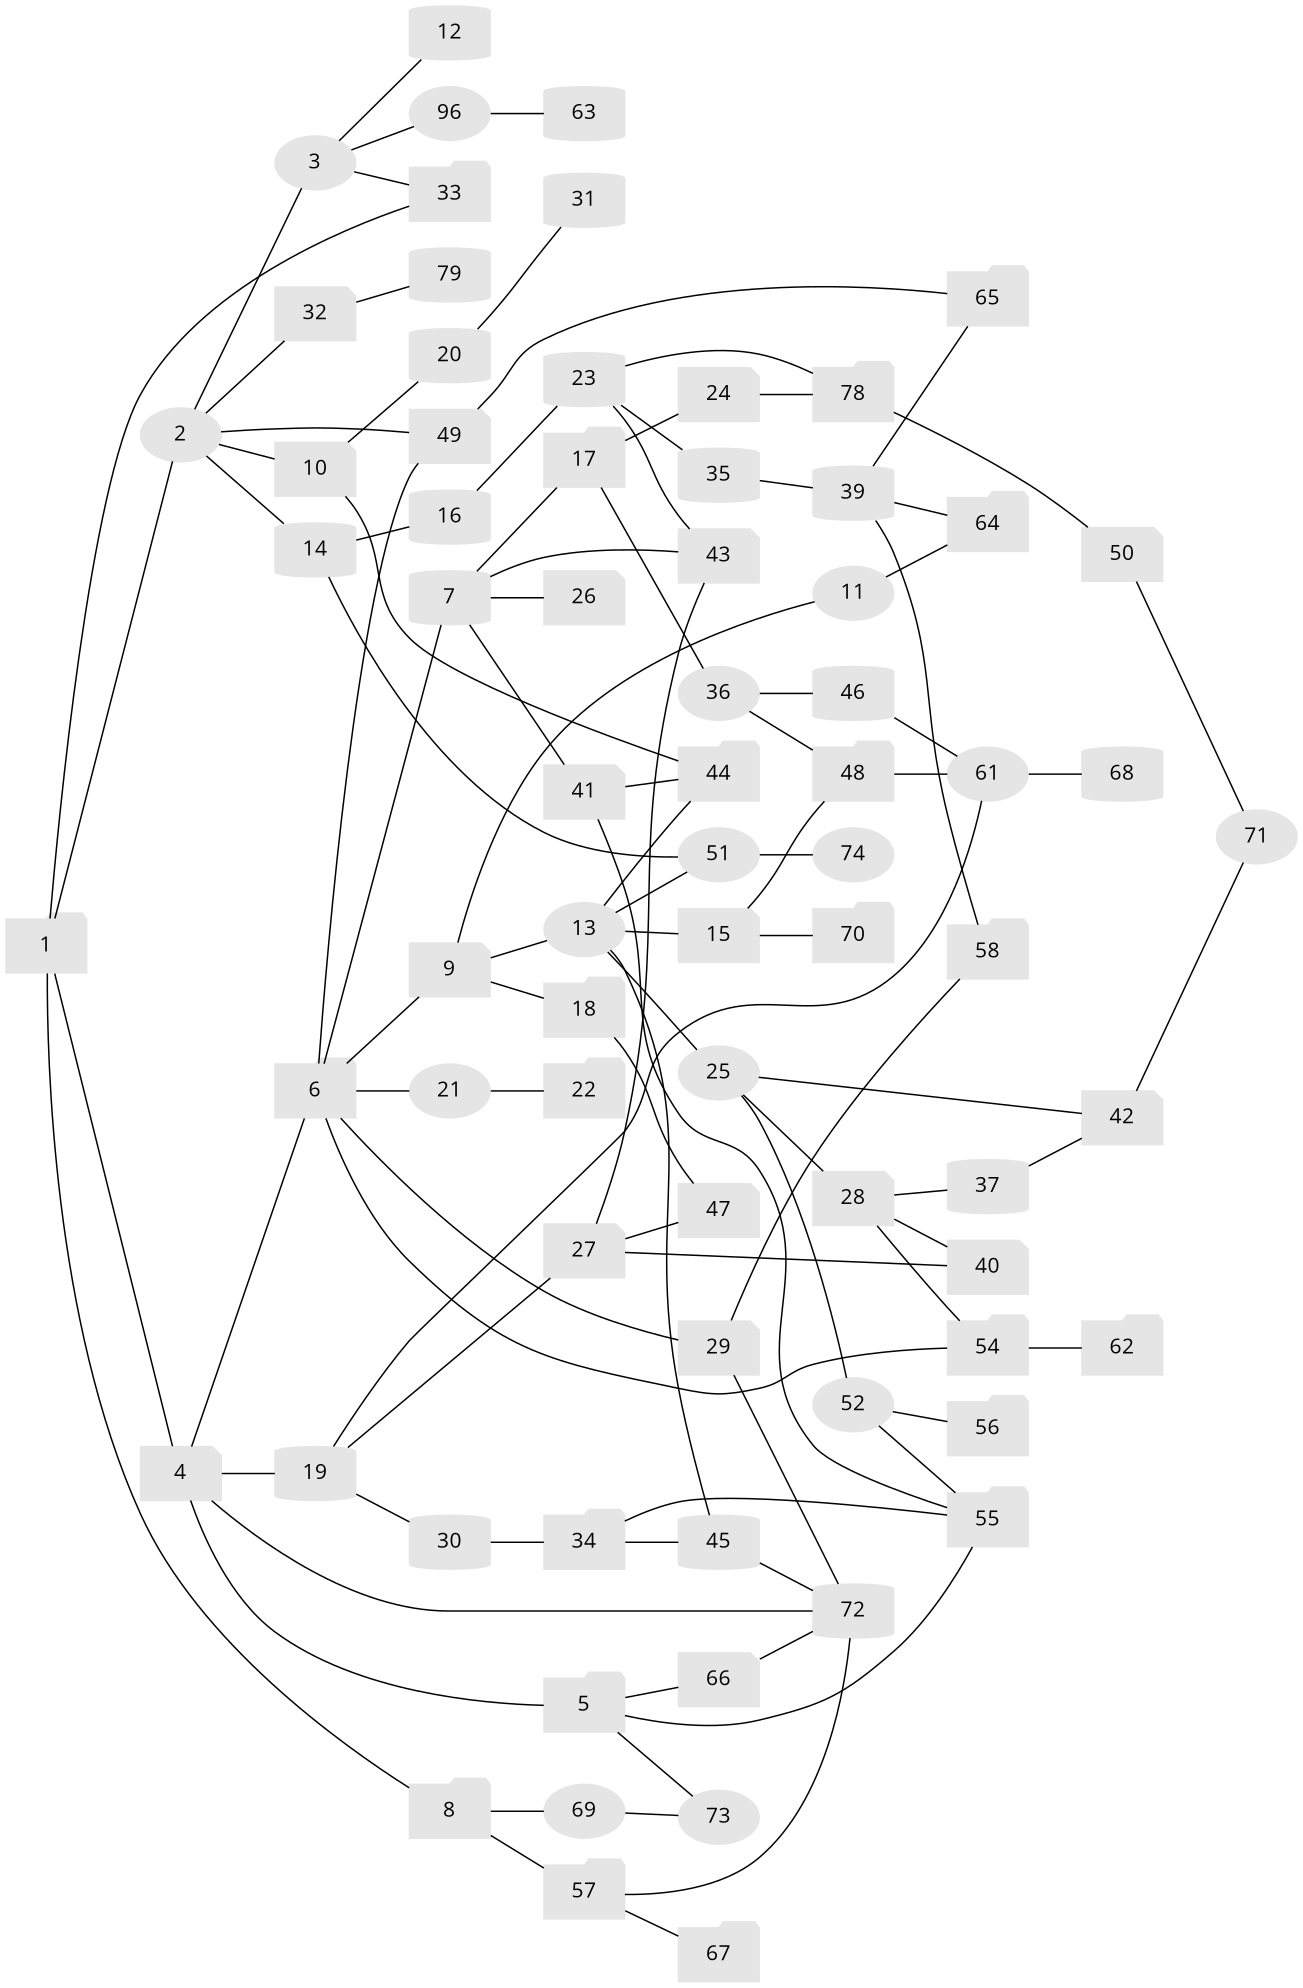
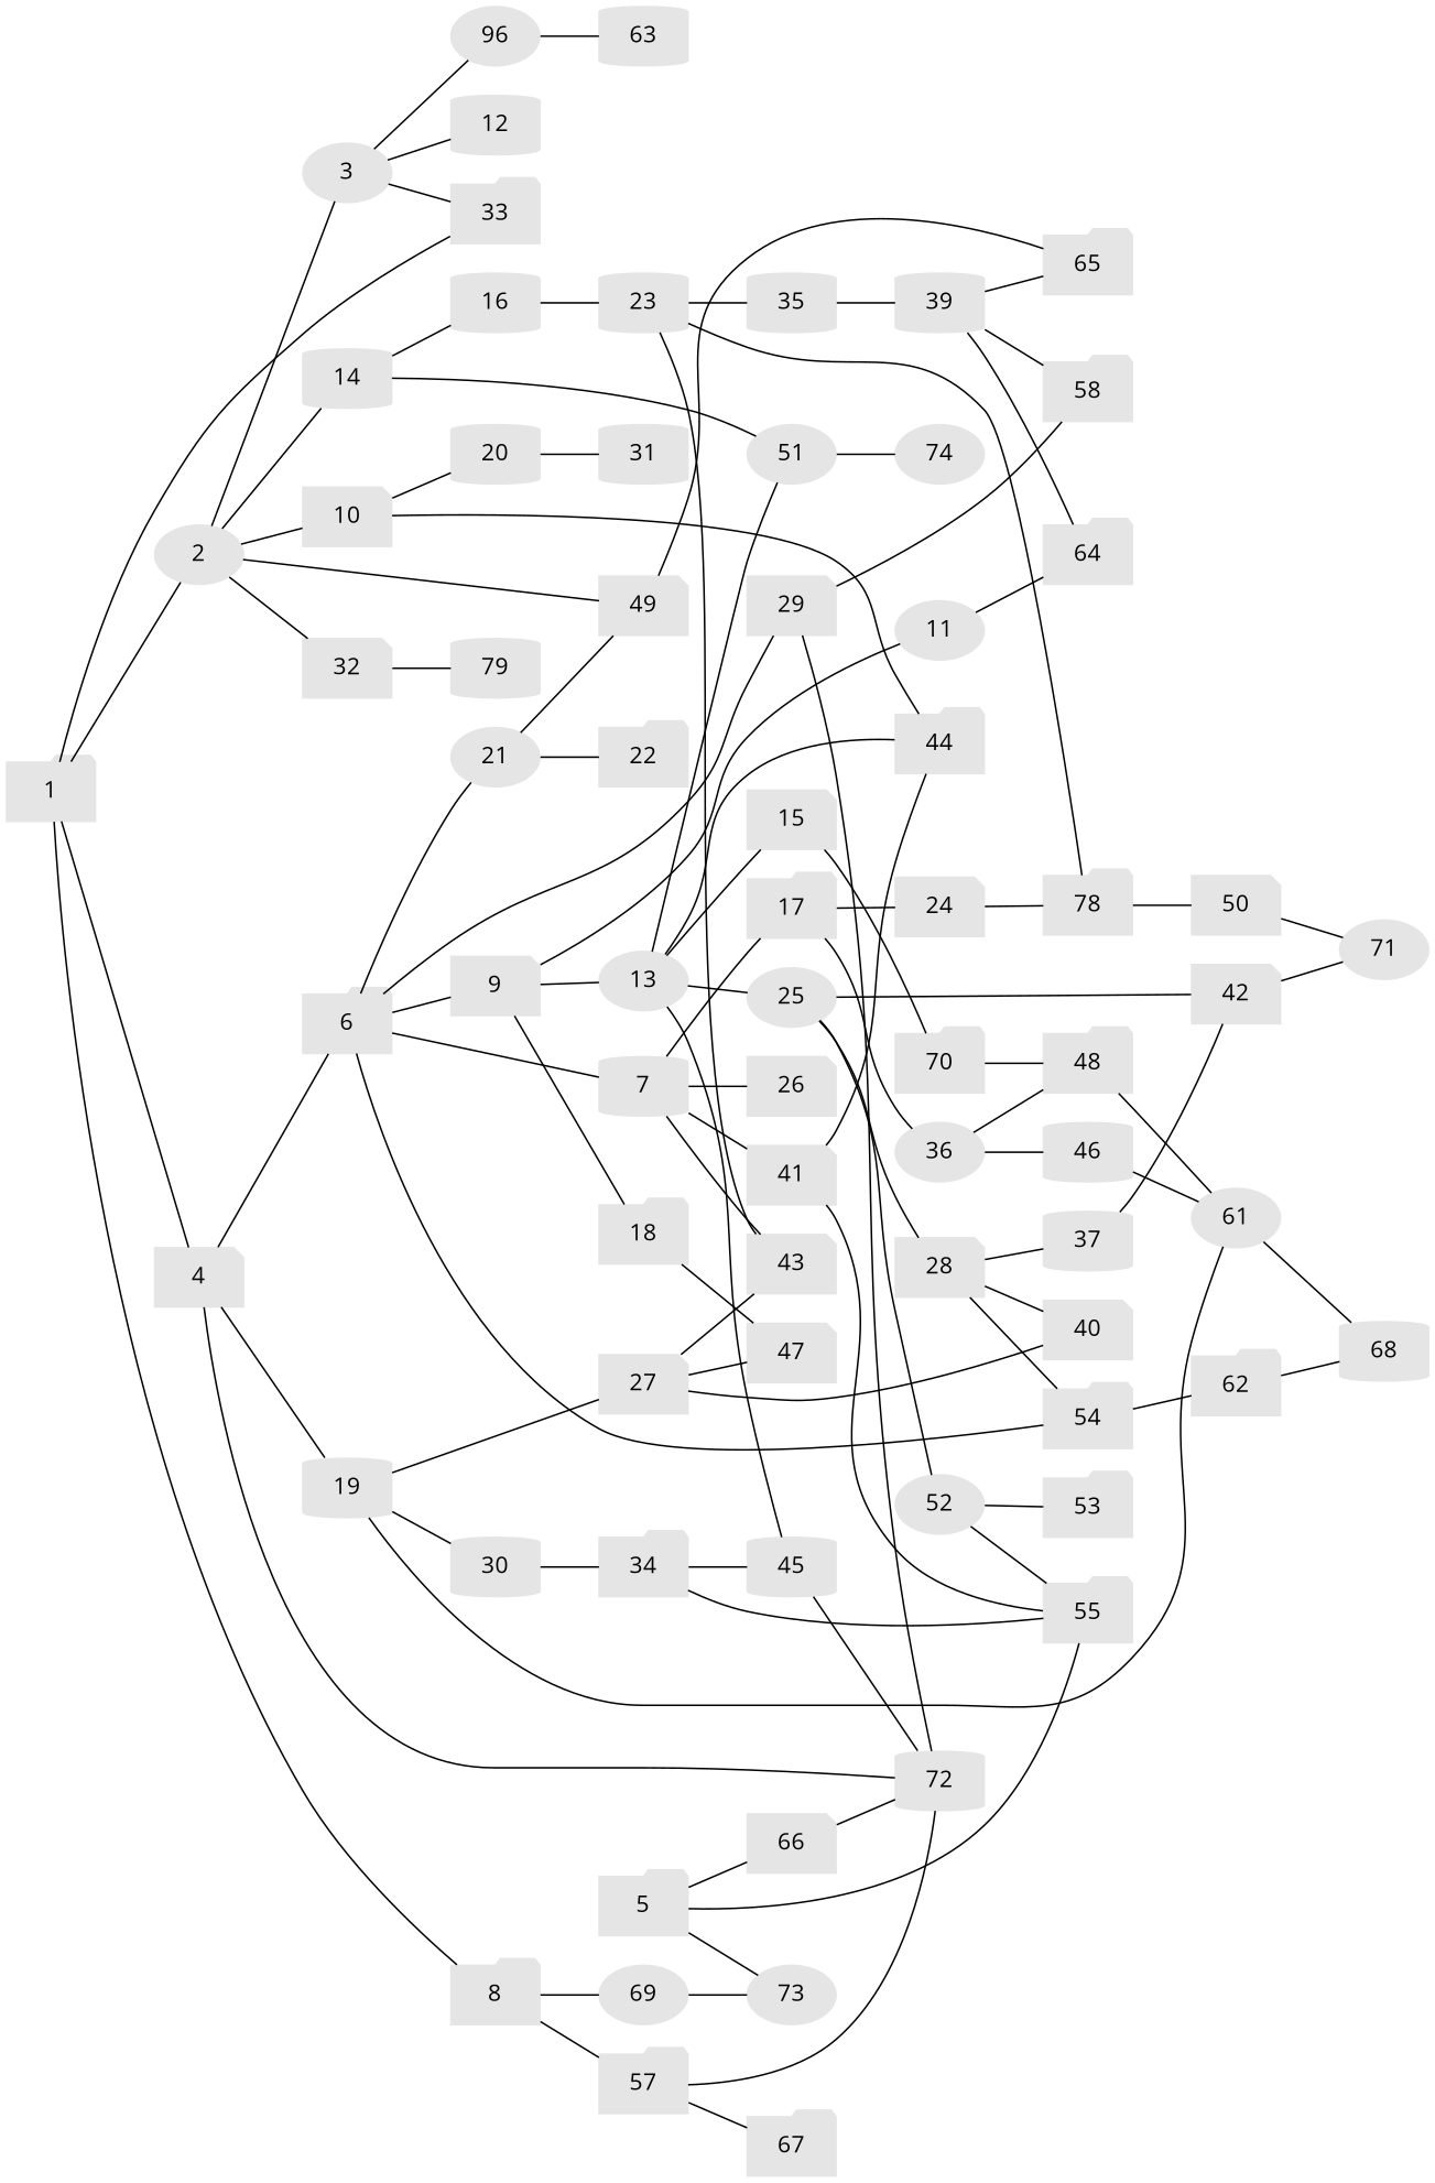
  graph {
    fontname="Open Sans"
    rankdir=LR
    node [color=gray90 fontname="Open Sans" shape=folder style=filled]
    edge [fontname="Open Sans"]
    2 [shape=ellipse]
    1
    4 [shape=note]
    8
    33
    3 [shape=ellipse]
    10 [shape=note]
    14 [shape=cylinder]
    32 [shape=note]
    49 [shape=note]
    5
    6
    19 [shape=cylinder]
    72 [shape=cylinder]
    57
    69 [shape=ellipse]
    12 [shape=cylinder]
    n18 [label=96 shape=ellipse]
    20 [shape=cylinder]
    44
    51 [shape=ellipse]
    16 [shape=cylinder]
    n23 [label=79 shape=cylinder]
    65
    63 [shape=cylinder]
    55
    66 [shape=note]
    73 [shape=ellipse]
    7 [shape=cylinder]
    9 [shape=note]
    21 [shape=ellipse]
    29 [shape=note]
    54
    27 [shape=note]
    30 [shape=cylinder]
    61 [shape=ellipse]
    17
    26 [shape=note]
    41 [shape=note]
    43 [shape=note]
    11 [shape=ellipse]
    13 [shape=ellipse]
    18
    22
    58
    62
    24 [shape=note]
    36 [shape=ellipse]
    67
    64
    15 [shape=note]
    25 [shape=ellipse]
    45 [shape=cylinder]
    47 [shape=note]
    31 [shape=cylinder]
    48
    70
    28 [shape=note]
    42 [shape=note]
    52 [shape=ellipse]
    74 [shape=ellipse]
    23 [shape=cylinder]
    35 [shape=cylinder]
    n64 [label=78]
    46 [shape=cylinder]
    40 [shape=note]
    34
    68 [shape=cylinder]
    39 [shape=cylinder]
    50 [shape=note]
    37 [shape=cylinder]
    71 [shape=ellipse]
-   53 [label=56]
+   53
    2 -- 3
    2 -- 10
    2 -- 14
    2 -- 32
    2 -- 49
    1 -- 2
    1 -- 4
    1 -- 8
    1 -- 33
-   4 -- 5
    4 -- 6
    4 -- 19
    4 -- 72
    8 -- 57
    8 -- 69
    3 -- 33
    3 -- 12
    3 -- n18
    10 -- 20
    10 -- 44
    14 -- 51
    14 -- 16
    32 -- n23
    49 -- 65
    5 -- 55
    5 -- 66
    5 -- 73
-   6 -- 49
+   21 -- 49
    6 -- 7
    6 -- 9
    6 -- 21
    6 -- 29
    6 -- 54
    19 -- 27
    19 -- 30
    19 -- 61
    57 -- 72
    57 -- 67
    69 -- 73
    n18 -- 63
    20 -- 31
    51 -- 74
    16 -- 23
    66 -- 72
    7 -- 17
    7 -- 26
    7 -- 41
    7 -- 43
    9 -- 11
    9 -- 13
    9 -- 18
    21 -- 22
    29 -- 72
    29 -- 58
    54 -- 62
    27 -- 43
    27 -- 47
    27 -- 40
    30 -- 34
    61 -- 68
    17 -- 24
    17 -- 36
    41 -- 44
    41 -- 55
    11 -- 64
    13 -- 44
    13 -- 51
    13 -- 15
    13 -- 25
    13 -- 45
    18 -- 47
+   62 -- 68
    24 -- n64
    36 -- 48
    36 -- 46
-   15 -- 48
+   70 -- 48
    15 -- 70
    25 -- 28
    25 -- 42
    25 -- 52
    45 -- 72
    48 -- 61
    28 -- 54
    28 -- 40
    28 -- 37
    42 -- 71
    52 -- 55
    52 -- 53
    23 -- 43
    23 -- 35
    23 -- n64
    35 -- 39
    n64 -- 50
    46 -- 61
    34 -- 55
    34 -- 45
    39 -- 65
    39 -- 58
    39 -- 64
    50 -- 71
    37 -- 42
  }
